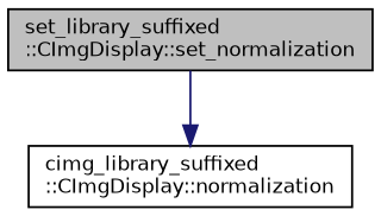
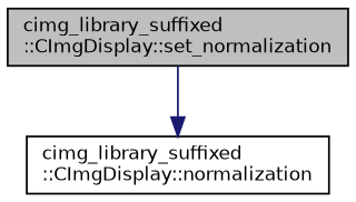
  digraph {
    rankdir=TB
    node [color=black fontname=Helvetica fontsize=10 shape=record style=filled]
-   n1 [fillcolor=grey75 fontcolor=black height=0.2 label="set_library_suffixed\l::CImgDisplay::set_normalization" width=0.4]
+   n1 [fillcolor=grey75 fontcolor=black height=0.2 label="cimg_library_suffixed\l::CImgDisplay::set_normalization" width=0.4]
    n2 [fillcolor=white height=0.2 label="cimg_library_suffixed\l::CImgDisplay::normalization" width=0.4]
    n1 -> n2 [color=midnightblue fontname=Helvetica fontsize=10 labelfontname=Helvetica labelfontsize=10 style=solid]
  }
